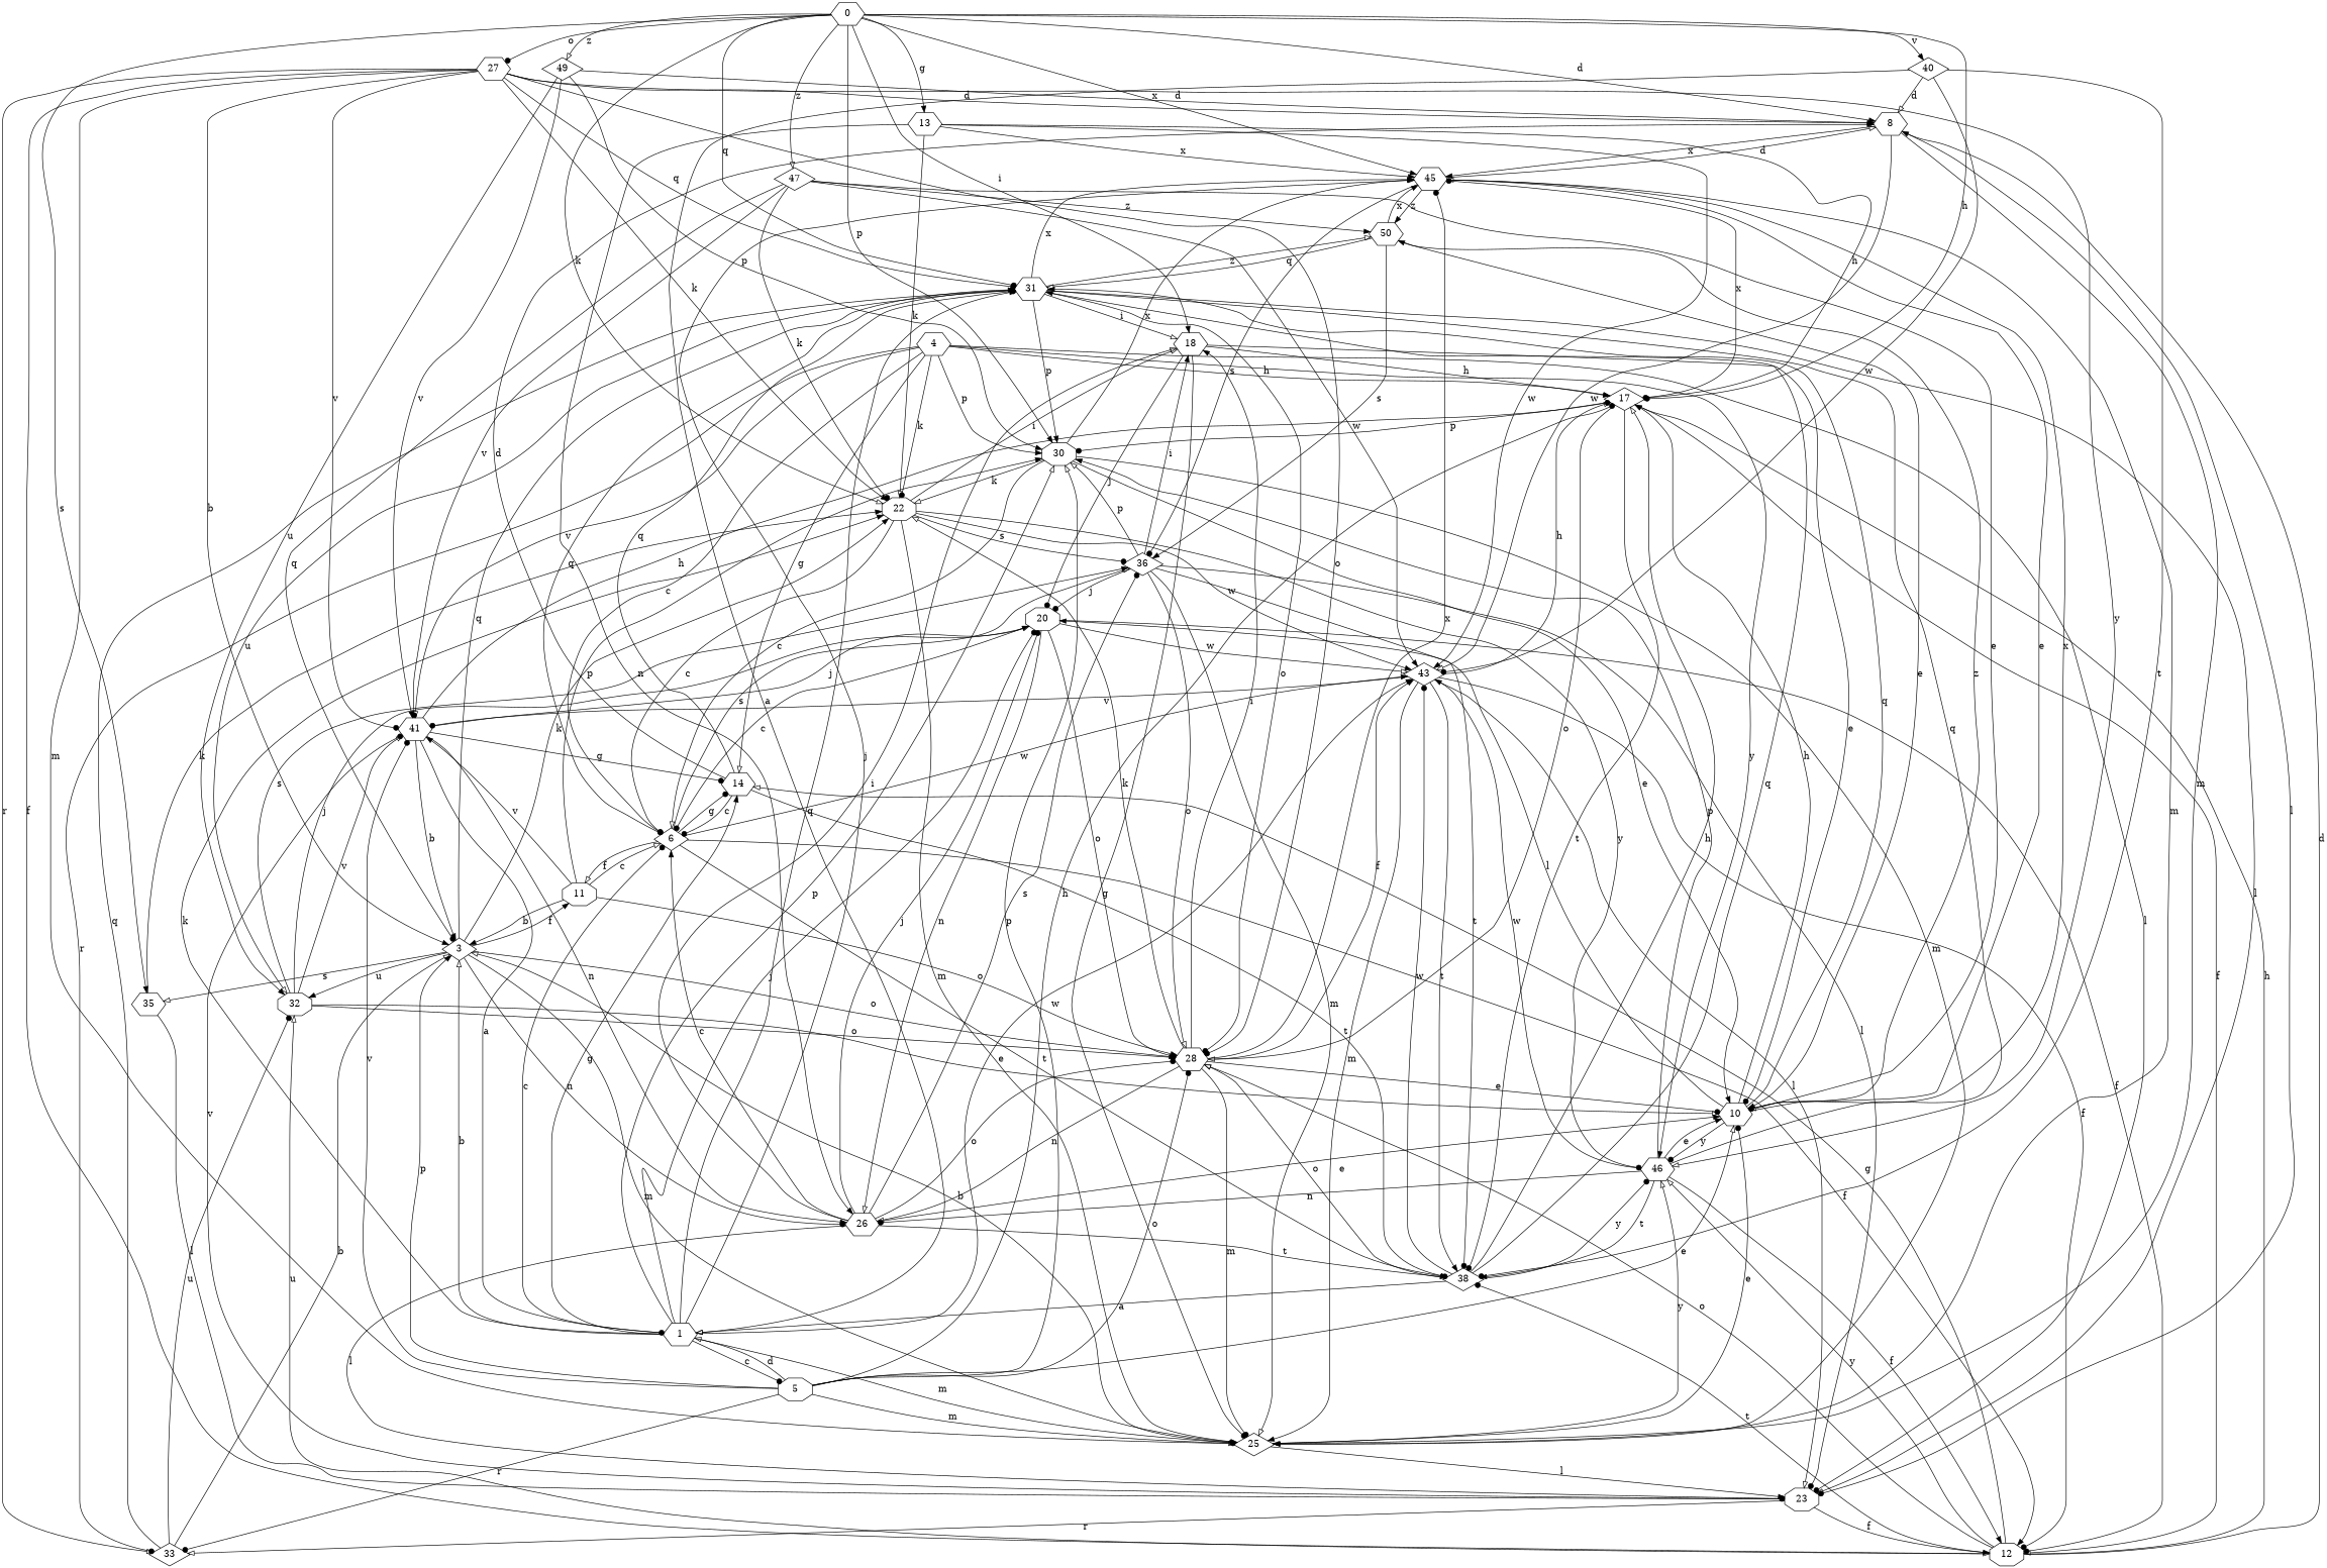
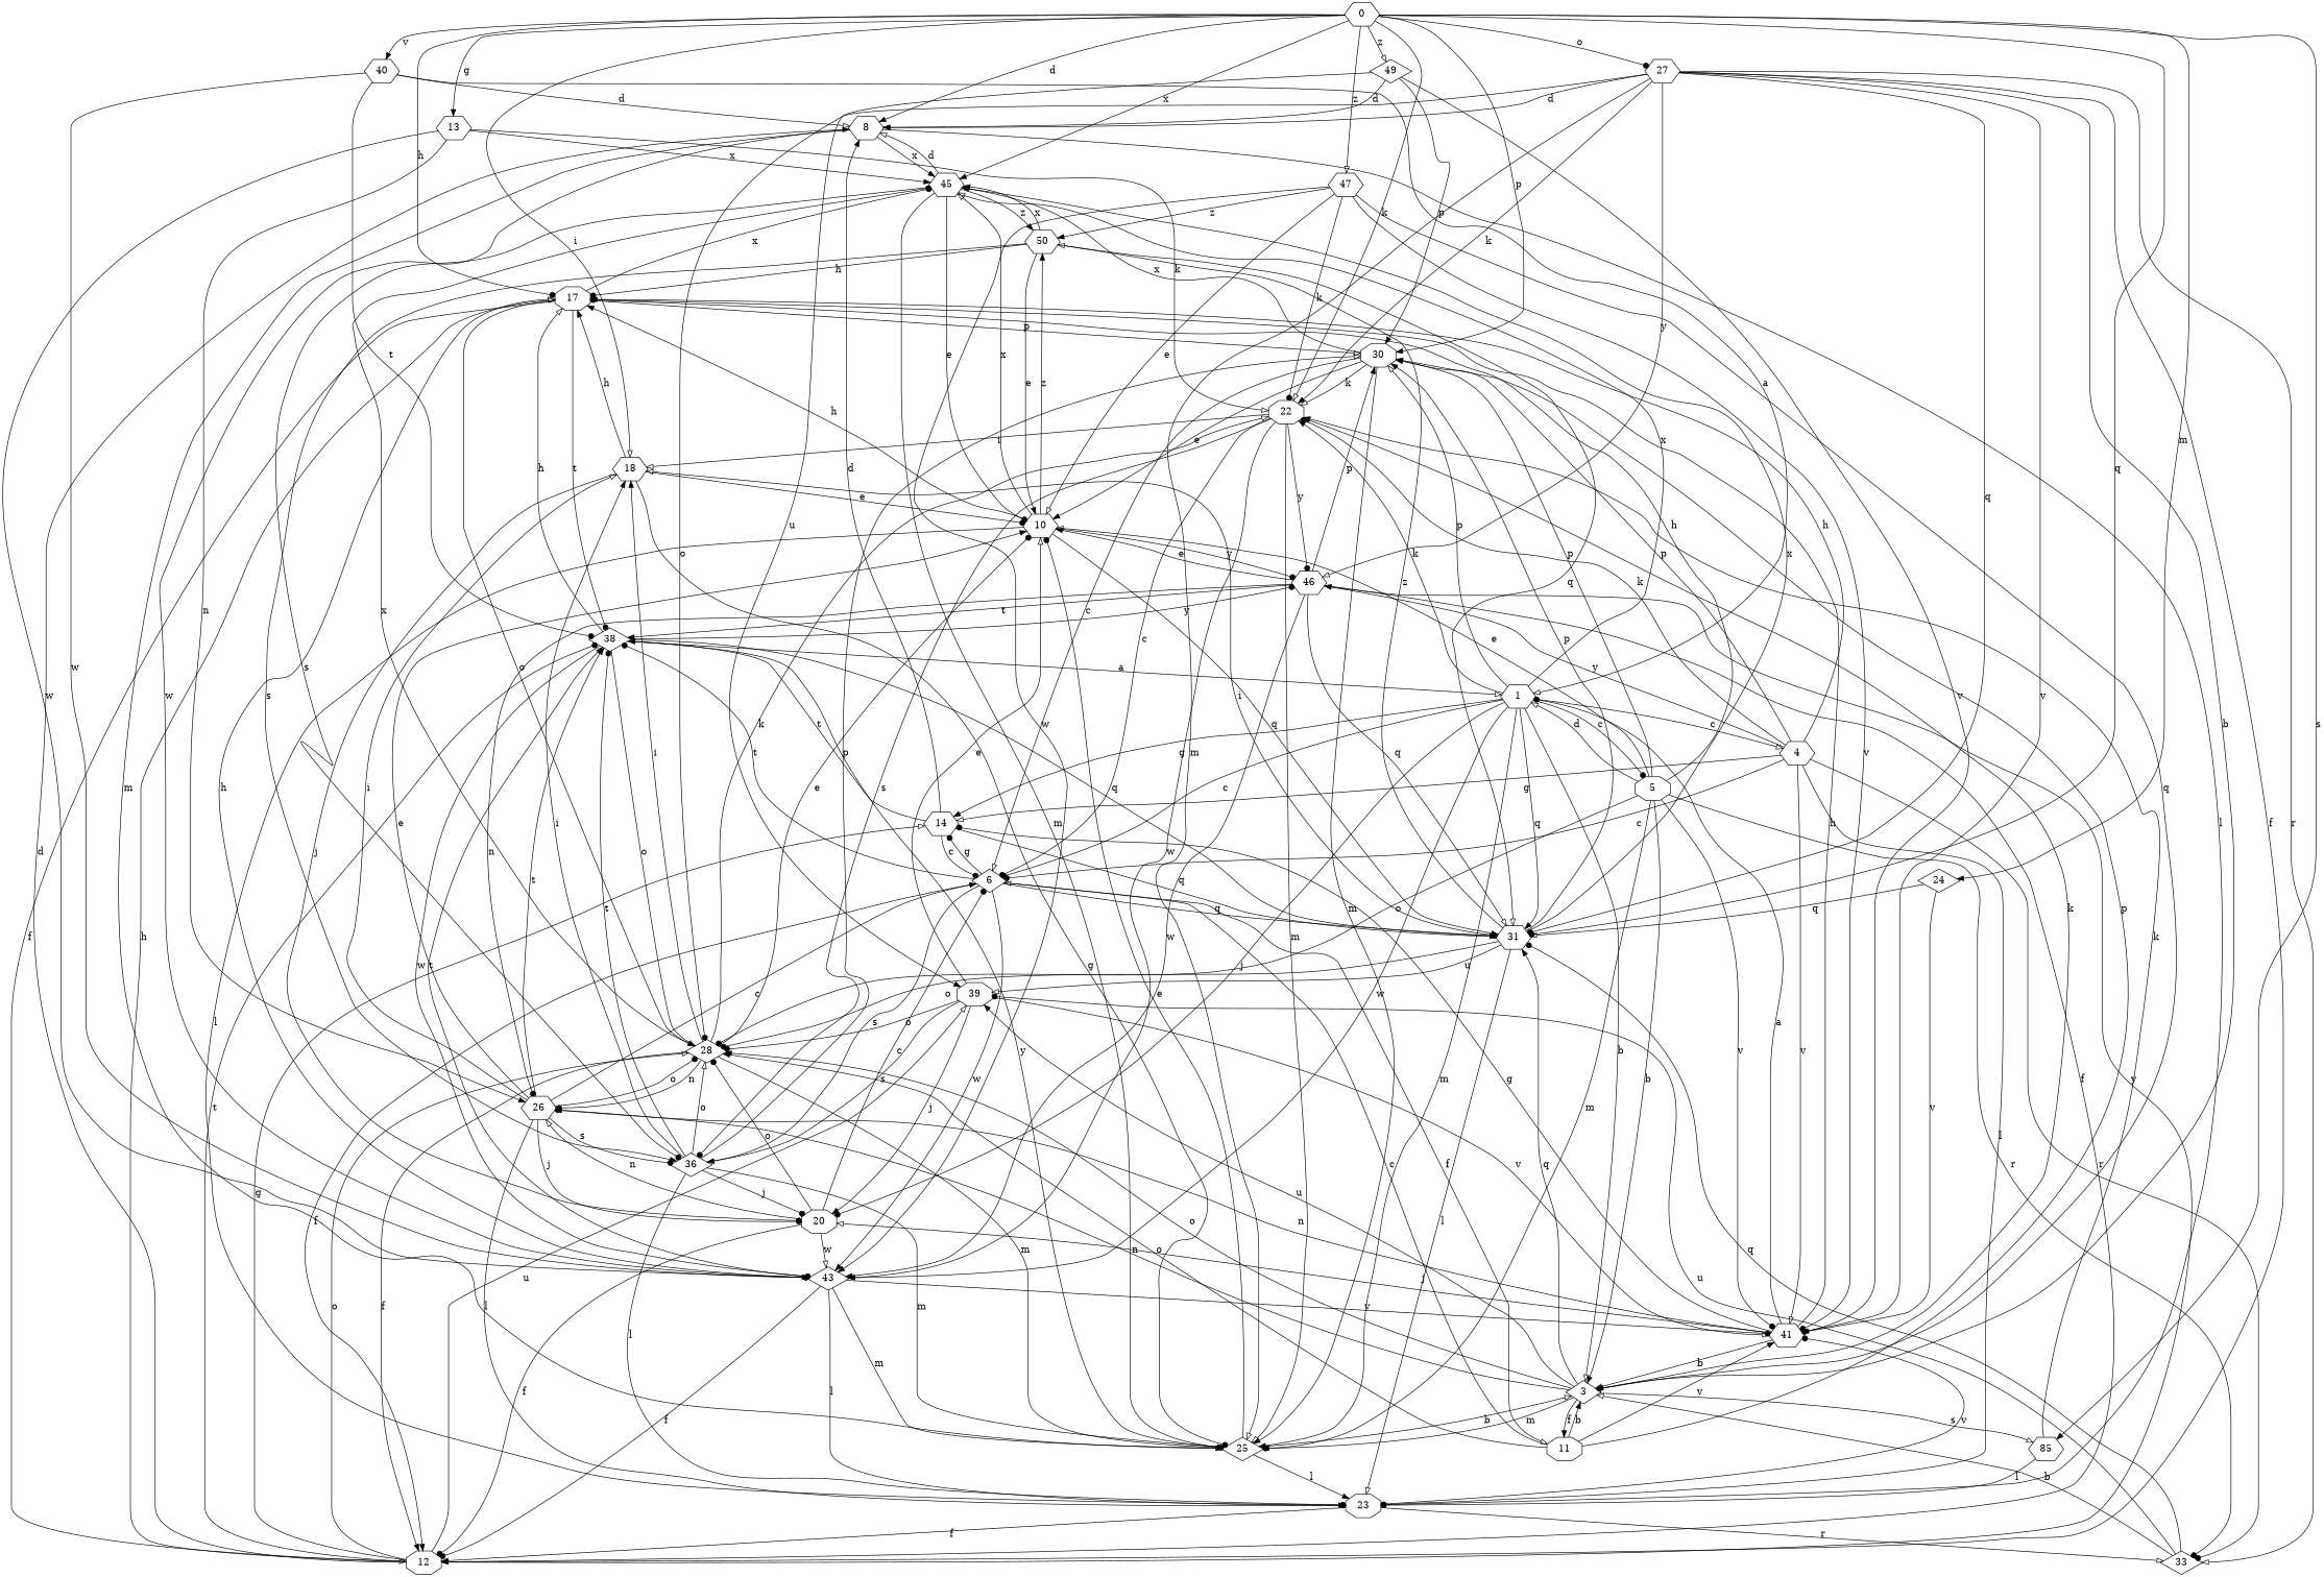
  strict digraph {
    node [shape=hexagon]
    edge [arrowhead=normal]
    0
    8
    13
-   17 [shape=diamond]
+   17 [shape=octagon]
    18
    22 [shape=octagon]
+   24 [shape=diamond]
    27
    30 [shape=octagon]
    31
-   35
-   40 [shape=diamond]
+   35 [label=85]
+   40
    45
-   47 [shape=diamond]
+   47
    49 [shape=diamond]
    25 [shape=diamond]
    43 [shape=diamond]
    23 [shape=octagon]
    26
-   28
+   28 [shape=diamond]
    12 [shape=octagon]
    38 [shape=diamond]
    20 [shape=octagon]
    10
    6 [shape=diamond]
    46
    36 [shape=diamond]
    41
    3 [shape=diamond]
    33 [shape=diamond]
-   39 [shape=octagon label=32]
+   39 [shape=octagon]
    50
    1
    4
    5 [shape=octagon]
    14
    11 [shape=octagon]
    0 -> 8 [label=d]
    0 -> 13 [label=g]
    0 -> 17 [arrowhead=dot label=h]
-   0 -> 18 [label=i]
+   0 -> 18 [arrowhead=onormal label=i]
    0 -> 22 [arrowhead=onormal label=k]
+   0 -> 24 [label=m]
    0 -> 27 [arrowhead=dot label=o]
    0 -> 30 [label=p]
    0 -> 31 [arrowhead=dot label=q]
    0 -> 35 [label=s]
    0 -> 40 [label=v]
    0 -> 45 [label=x]
    0 -> 47 [arrowhead=onormal label=z]
    0 -> 49 [arrowhead=onormal label=z]
    8 -> 45 [label=x]
    8 -> 25 [arrowhead=onormal label=m]
    8 -> 43 [arrowhead=onormal label=w]
    8 -> 23 [arrowhead=dot label=l]
    13 -> 22 [arrowhead=onormal label=k]
    13 -> 45 [label=x]
    13 -> 43 [label=w]
    13 -> 26 [label=n]
-   17 -> 30 [arrowhead=dot label=p]
+   17 -> 30 [arrowhead=onormal label=p]
    17 -> 45 [arrowhead=dot label=x]
-   17 -> 28 [arrowhead=onormal label=o]
+   17 -> 28 [label=o]
    17 -> 12 [arrowhead=onormal label=f]
    17 -> 38 [arrowhead=dot label=t]
    18 -> 17 [label=h]
    18 -> 25 [arrowhead=dot label=g]
    18 -> 20 [arrowhead=dot label=j]
    18 -> 10 [arrowhead=dot label=e]
    22 -> 18 [arrowhead=onormal label=i]
    22 -> 25 [arrowhead=onormal label=m]
    22 -> 43 [label=w]
    22 -> 6 [arrowhead=dot label=c]
    22 -> 46 [arrowhead=dot label=y]
    22 -> 36 [arrowhead=dot label=s]
+   24 -> 31 [arrowhead=onormal label=q]
+   24 -> 41 [arrowhead=dot label=v]
    27 -> 8 [arrowhead=onormal label=d]
    27 -> 22 [label=k]
    27 -> 31 [arrowhead=dot label=q]
    27 -> 25 [arrowhead=onormal label=m]
    27 -> 28 [arrowhead=dot label=o]
    27 -> 12 [arrowhead=onormal label=f]
    27 -> 46 [arrowhead=onormal label=y]
    27 -> 41 [arrowhead=dot label=v]
    27 -> 3 [label=b]
    27 -> 33 [arrowhead=onormal label=r]
    30 -> 22 [arrowhead=onormal label=k]
    30 -> 45 [label=x]
    30 -> 25 [label=m]
    30 -> 10 [label=e]
    30 -> 6 [arrowhead=onormal label=c]
    31 -> 18 [arrowhead=onormal label=i]
    31 -> 30 [label=p]
    31 -> 45 [label=x]
    31 -> 23 [arrowhead=onormal label=l]
    31 -> 28 [arrowhead=dot label=o]
    31 -> 39 [arrowhead=onormal label=u]
    31 -> 50 [arrowhead=onormal label=z]
    35 -> 22 [label=k]
    35 -> 23 [arrowhead=dot label=l]
    40 -> 8 [arrowhead=onormal label=d]
    40 -> 43 [arrowhead=dot label=w]
    40 -> 38 [arrowhead=dot label=t]
    40 -> 1 [arrowhead=onormal label=a]
    45 -> 8 [arrowhead=onormal label=d]
    45 -> 25 [label=m]
    45 -> 10 [arrowhead=dot label=e]
    45 -> 36 [arrowhead=dot label=s]
    45 -> 50 [label=z]
    47 -> 22 [arrowhead=dot label=k]
    47 -> 43 [label=w]
    47 -> 10 [arrowhead=onormal label=e]
    47 -> 41 [arrowhead=dot label=v]
    47 -> 3 [arrowhead=dot label=q]
    47 -> 50 [label=z]
    49 -> 8 [label=d]
    49 -> 30 [label=p]
    49 -> 41 [label=v]
    49 -> 39 [label=u]
    25 -> 23 [label=l]
    25 -> 10 [arrowhead=dot label=e]
-   25 -> 46 [arrowhead=onormal label=y]
+   25 -> 38 [arrowhead=onormal label=y]
    25 -> 3 [arrowhead=onormal label=b]
    43 -> 17 [arrowhead=onormal label=h]
    43 -> 25 [label=m]
    43 -> 23 [arrowhead=onormal label=l]
    43 -> 12 [arrowhead=dot label=f]
    43 -> 38 [label=t]
    43 -> 41 [arrowhead=dot label=v]
    23 -> 12 [label=f]
    23 -> 41 [arrowhead=dot label=v]
    23 -> 33 [arrowhead=onormal label=r]
    26 -> 18 [arrowhead=onormal label=i]
    26 -> 23 [arrowhead=dot label=l]
    26 -> 28 [arrowhead=dot label=o]
    26 -> 38 [label=t]
    26 -> 20 [arrowhead=dot label=j]
    26 -> 10 [label=e]
    26 -> 6 [label=c]
    26 -> 36 [arrowhead=dot label=s]
    28 -> 18 [label=i]
    28 -> 22 [arrowhead=onormal label=k]
    28 -> 45 [arrowhead=dot label=x]
    28 -> 25 [arrowhead=dot label=m]
-   28 -> 26 [arrowhead=onormal label=n]
-   28 -> 43 [label=f]
+   28 -> 26 [arrowhead=dot label=n]
+   28 -> 12 [label=f]
    28 -> 10 [arrowhead=dot label=e]
    12 -> 8 [label=d]
    12 -> 17 [arrowhead=onormal label=h]
    12 -> 28 [arrowhead=onormal label=o]
    12 -> 38 [arrowhead=dot label=t]
    12 -> 46 [arrowhead=onormal label=y]
    12 -> 39 [arrowhead=onormal label=u]
    12 -> 14 [arrowhead=onormal label=g]
    38 -> 17 [arrowhead=onormal label=h]
    38 -> 31 [label=q]
    38 -> 43 [arrowhead=dot label=w]
    38 -> 28 [arrowhead=onormal label=o]
    38 -> 46 [arrowhead=dot label=y]
    38 -> 1 [arrowhead=onormal label=a]
    20 -> 43 [arrowhead=onormal label=w]
    20 -> 26 [arrowhead=onormal label=n]
    20 -> 28 [arrowhead=dot label=o]
    20 -> 12 [arrowhead=dot label=f]
    20 -> 6 [arrowhead=dot label=c]
    10 -> 17 [label=h]
    10 -> 31 [label=q]
    10 -> 45 [arrowhead=onormal label=x]
-   10 -> 20 [label=l]
+   10 -> 23 [label=l]
    10 -> 46 [arrowhead=dot label=y]
    10 -> 50 [label=z]
    6 -> 31 [arrowhead=dot label=q]
    6 -> 43 [label=w]
    6 -> 12 [label=f]
    6 -> 38 [arrowhead=dot label=t]
    6 -> 36 [arrowhead=onormal label=s]
    6 -> 14 [arrowhead=dot label=g]
    6 -> 11 [arrowhead=onormal label=f]
    46 -> 30 [label=p]
    46 -> 31 [arrowhead=onormal label=q]
    46 -> 43 [label=w]
    46 -> 26 [arrowhead=dot label=n]
    46 -> 12 [label=f]
    46 -> 38 [label=t]
    46 -> 10 [label=e]
    36 -> 18 [label=i]
    36 -> 30 [arrowhead=onormal label=p]
    36 -> 25 [arrowhead=onormal label=m]
    36 -> 23 [arrowhead=dot label=l]
    36 -> 28 [arrowhead=onormal label=o]
    36 -> 38 [arrowhead=dot label=t]
    36 -> 20 [arrowhead=dot label=j]
    41 -> 17 [arrowhead=dot label=h]
    41 -> 26 [label=n]
    41 -> 20 [arrowhead=onormal label=j]
    41 -> 3 [label=b]
    41 -> 1 [arrowhead=dot label=a]
    41 -> 14 [arrowhead=dot label=g]
    3 -> 22 [label=k]
    3 -> 31 [label=q]
    3 -> 35 [arrowhead=onormal label=s]
    3 -> 25 [label=m]
    3 -> 26 [arrowhead=dot label=n]
    3 -> 28 [label=o]
    3 -> 39 [label=u]
    3 -> 11 [label=f]
    33 -> 31 [arrowhead=dot label=q]
    33 -> 3 [arrowhead=onormal label=b]
    33 -> 39 [arrowhead=dot label=u]
    39 -> 28 [arrowhead=dot label=o]
    39 -> 20 [label=j]
    39 -> 10 [arrowhead=onormal label=e]
    39 -> 36 [label=s]
    39 -> 41 [arrowhead=onormal label=v]
-   13 -> 17 [arrowhead=dot label=h]
+   50 -> 17 [arrowhead=dot label=h]
    50 -> 31 [arrowhead=onormal label=q]
    50 -> 45 [label=x]
    50 -> 10 [label=e]
    50 -> 36 [label=s]
    1 -> 22 [label=k]
    1 -> 30 [arrowhead=onormal label=p]
    1 -> 31 [label=q]
-   1 -> 45 [arrowhead=onormal label=j]
+   1 -> 45 [arrowhead=onormal label=x]
    1 -> 25 [label=m]
    1 -> 43 [label=w]
    1 -> 20 [arrowhead=dot label=j]
    1 -> 6 [arrowhead=dot label=c]
    1 -> 3 [arrowhead=onormal label=b]
+   1 -> 4 [arrowhead=onormal label=c]
    1 -> 5 [arrowhead=dot label=c]
    1 -> 14 [label=g]
    4 -> 17 [label=h]
    4 -> 22 [arrowhead=dot label=k]
    4 -> 30 [label=p]
    4 -> 23 [arrowhead=dot label=l]
    4 -> 6 [arrowhead=dot label=c]
    4 -> 46 [label=y]
    4 -> 41 [arrowhead=onormal label=v]
    4 -> 33 [arrowhead=dot label=r]
    4 -> 14 [arrowhead=onormal label=g]
    5 -> 17 [arrowhead=dot label=h]
    5 -> 30 [arrowhead=onormal label=p]
    5 -> 25 [arrowhead=dot label=m]
    5 -> 28 [arrowhead=dot label=o]
    5 -> 10 [arrowhead=onormal label=e]
    5 -> 41 [arrowhead=dot label=v]
-   5 -> 3 [label=p]
+   5 -> 3 [label=b]
    5 -> 33 [arrowhead=dot label=r]
    5 -> 1 [arrowhead=onormal label=d]
    14 -> 8 [label=d]
-   14 -> 31 [arrowhead=dot label=q]
+   14 -> 31 [arrowhead=onormal label=q]
    14 -> 38 [label=t]
    14 -> 6 [arrowhead=dot label=c]
    11 -> 30 [label=p]
    11 -> 28 [label=o]
    11 -> 6 [arrowhead=onormal label=c]
    11 -> 41 [label=v]
    11 -> 3 [label=b]
  }
